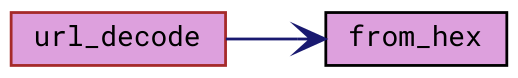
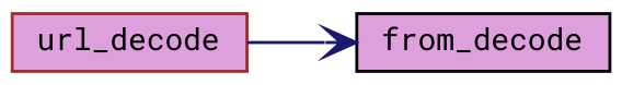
  digraph {
    rankdir=LR
    fontname="Roboto Mono"
    node [fillcolor=plum fontname="Roboto Mono" fontsize=10 shape=record style=filled]
    n1 [color=brown fontcolor=black height=0.2 label=url_decode width=0.4]
-   n2 [color=black height=0.2 label=from_hex width=0.4]
+   n2 [color=black height=0.2 label=from_decode width=0.4]
    n1 -> n2 [color=midnightblue fontname="Roboto Mono" fontsize=10 labelfontname=Helvetica labelfontsize=10 style=solid arrowhead=vee]
  }
